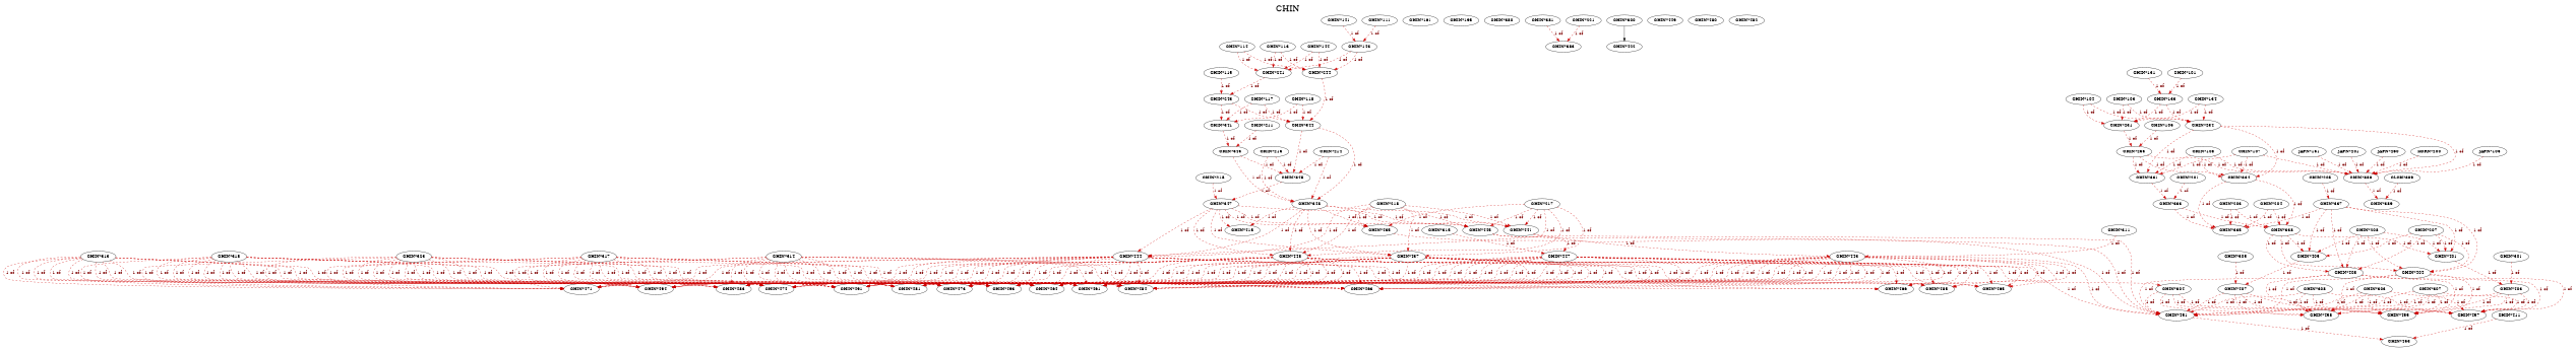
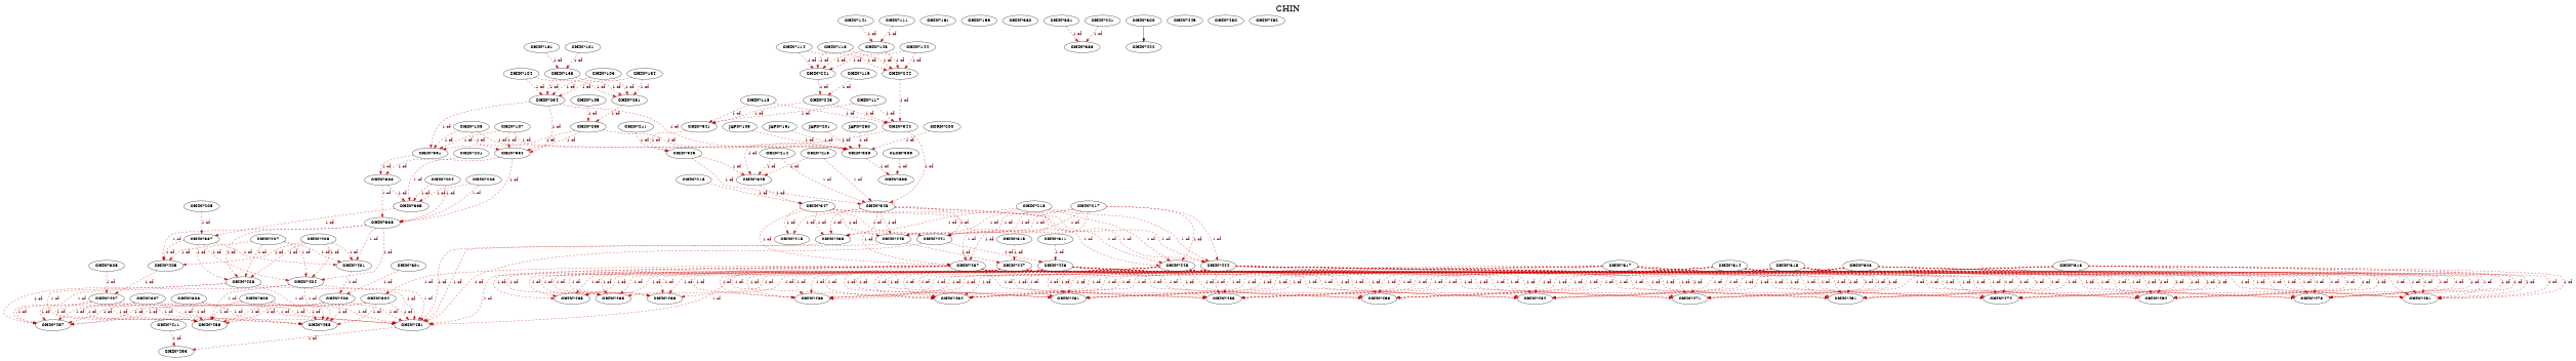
  digraph {
    fontsize=27
    label=CHIN
    labelloc=t
    edge [color=red3 fontcolor=firebrick4 style=dashed]
    "CHIN*131"
    "CHIN*133"
    "CHIN*231"
    "CHIN*234"
    "CHIN*101"
    "CHIN*233"
    "CHIN*331"
    "CHIN*334"
    "CHIN*388"
    "CHIN*134"
    "CHIN*141"
    "CHIN*143"
    "CHIN*241"
    "CHIN*244"
    "CHIN*111"
    "CHIN*243"
    "CHIN*344"
    "CHIN*144"
    "CHIN*161"
    "CHIN*195"
    "CHIN*103"
    "CHIN*104"
    "CHIN*105"
    "CHIN*333"
    "CHIN*335"
    "CHIN*338"
    "CHIN*389"
    "CHIN*113"
    "CHIN*341"
    "CHIN*114"
    "CHIN*115"
    "CHIN*343"
    "CHIN*345"
    "CHIN*348"
    "CHIN*107"
    "CHIN*108"
    "CHIN*201"
    "CHIN*337"
    "CHIN*401"
    "CHIN*404"
    "CHIN*405"
    "CHIN*408"
    "CHIN*203"
    "CHIN*204"
    "CHIN*205"
    "CHIN*403"
    "CHIN*451"
    "CHIN*455"
    "CHIN*457"
    "CHIN*458"
    "CHIN*407"
    "CHIN*117"
    "CHIN*118"
    "CHIN*211"
    "CHIN*347"
    "CHIN*415"
    "CHIN*435"
    "CHIN*437"
    "CHIN*441"
    "CHIN*444"
    "CHIN*445"
    "CHIN*448"
    "CHIN*213"
    "CHIN*214"
    "CHIN*215"
    "CHIN*461"
    "CHIN*463"
    "CHIN*464"
    "CHIN*465"
    "CHIN*466"
    "CHIN*471"
    "CHIN*473"
    "CHIN*474"
    "CHIN*481"
    "CHIN*483"
    "CHIN*484"
    "CHIN*485"
    "CHIN*491"
    "CHIN*493"
    "CHIN*494"
    "CHIN*304"
    "CHIN*443"
    "CHIN*447"
    "CHIN*380"
    "CHIN*381"
    "CHIN*383"
    "CHIN*221"
    "JAPN*103"
    "JAPN*151"
    "JAPN*201"
    "JAPN*260"
    "KORN*200"
    "CLCH*389"
    "CHIN*207"
    "CHIN*208"
    "CHIN*301"
    "CHIN*453"
    "CHIN*305"
    "CHIN*300"
    "CHIN*422"
    "CHIN*217"
    "CHIN*218"
    "CHIN*311"
    "CHIN*315"
    "CHIN*449"
    "CHIN*303"
    "CHIN*307"
    "CHIN*308"
    "CHIN*411"
    "CHIN*313"
    "CHIN*314"
    "CHIN*317"
    "CHIN*318"
    "CHIN*323"
    "CHIN*480"
    "CHIN*482"
    "CHIN*131" -> "CHIN*133" [label="1 of"]
    "CHIN*133" -> "CHIN*231" [label="1 of"]
    "CHIN*133" -> "CHIN*234" [label="1 of"]
    "CHIN*231" -> "CHIN*233" [label="1 of"]
    "CHIN*234" -> "CHIN*331" [label="1 of"]
    "CHIN*234" -> "CHIN*334" [label="1 of"]
    "CHIN*234" -> "CHIN*388" [label="1 of"]
    "CHIN*101" -> "CHIN*133" [label="1 of"]
    "CHIN*233" -> "CHIN*331" [label="1 of"]
    "CHIN*233" -> "CHIN*334" [label="1 of"]
    "CHIN*233" -> "CHIN*388" [label="1 of"]
    "CHIN*331" -> "CHIN*333" [label="1 of"]
    "CHIN*334" -> "CHIN*335" [label="1 of"]
    "CHIN*334" -> "CHIN*338" [label="1 of"]
    "CHIN*388" -> "CHIN*389" [label="1 of"]
    "CHIN*134" -> "CHIN*231" [label="1 of"]
    "CHIN*134" -> "CHIN*234" [label="1 of"]
    "CHIN*141" -> "CHIN*143" [label="1 of"]
    "CHIN*143" -> "CHIN*241" [label="1 of"]
    "CHIN*143" -> "CHIN*244" [label="1 of"]
    "CHIN*241" -> "CHIN*243" [label="1 of"]
    "CHIN*244" -> "CHIN*344" [label="1 of"]
    "CHIN*111" -> "CHIN*143" [label="1 of"]
    "CHIN*243" -> "CHIN*344" [label="1 of"]
    "CHIN*243" -> "CHIN*341" [label="1 of"]
    "CHIN*344" -> "CHIN*345" [label="1 of"]
    "CHIN*344" -> "CHIN*348" [label="1 of"]
    "CHIN*144" -> "CHIN*241" [label="1 of"]
    "CHIN*144" -> "CHIN*244" [label="1 of"]
    "CHIN*103" -> "CHIN*231" [label="1 of"]
    "CHIN*103" -> "CHIN*234" [label="1 of"]
    "CHIN*104" -> "CHIN*231" [label="1 of"]
    "CHIN*104" -> "CHIN*234" [label="1 of"]
    "CHIN*105" -> "CHIN*233" [label="1 of"]
    "CHIN*333" -> "CHIN*335" [label="1 of"]
    "CHIN*333" -> "CHIN*338" [label="1 of"]
-   "CHIN*337" -> "CHIN*335" [label="1 of"]
+   "CHIN*335" -> "CHIN*337" [label="1 of"]
    "CHIN*338" -> "CHIN*401" [label="1 of"]
    "CHIN*338" -> "CHIN*404" [label="1 of"]
    "CHIN*338" -> "CHIN*405" [label="1 of"]
    "CHIN*338" -> "CHIN*408" [label="1 of"]
    "CHIN*113" -> "CHIN*241" [label="1 of"]
    "CHIN*113" -> "CHIN*244" [label="1 of"]
    "CHIN*341" -> "CHIN*343" [label="1 of"]
    "CHIN*114" -> "CHIN*241" [label="1 of"]
    "CHIN*114" -> "CHIN*244" [label="1 of"]
    "CHIN*115" -> "CHIN*243" [label="1 of"]
    "CHIN*343" -> "CHIN*345" [label="1 of"]
    "CHIN*343" -> "CHIN*348" [label="1 of"]
    "CHIN*345" -> "CHIN*347" [label="1 of"]
    "CHIN*348" -> "CHIN*415" [label="1 of"]
    "CHIN*348" -> "CHIN*435" [label="1 of"]
    "CHIN*348" -> "CHIN*437" [label="1 of"]
    "CHIN*348" -> "CHIN*441" [label="1 of"]
    "CHIN*348" -> "CHIN*444" [label="1 of"]
    "CHIN*348" -> "CHIN*445" [label="1 of"]
    "CHIN*348" -> "CHIN*448" [label="1 of"]
    "CHIN*107" -> "CHIN*331" [label="1 of"]
    "CHIN*107" -> "CHIN*334" [label="1 of"]
    "CHIN*107" -> "CHIN*388" [label="1 of"]
    "CHIN*108" -> "CHIN*331" [label="1 of"]
    "CHIN*108" -> "CHIN*334" [label="1 of"]
    "CHIN*108" -> "CHIN*388" [label="1 of"]
    "CHIN*201" -> "CHIN*333" [label="1 of"]
    "CHIN*337" -> "CHIN*401" [label="1 of"]
    "CHIN*337" -> "CHIN*404" [label="1 of"]
    "CHIN*337" -> "CHIN*405" [label="1 of"]
    "CHIN*337" -> "CHIN*408" [label="1 of"]
    "CHIN*401" -> "CHIN*403" [label="1 of"]
    "CHIN*404" -> "CHIN*451" [label="1 of"]
    "CHIN*404" -> "CHIN*455" [label="1 of"]
    "CHIN*404" -> "CHIN*457" [label="1 of"]
    "CHIN*404" -> "CHIN*458" [label="1 of"]
    "CHIN*405" -> "CHIN*407" [label="1 of"]
    "CHIN*408" -> "CHIN*451" [label="1 of"]
    "CHIN*408" -> "CHIN*455" [label="1 of"]
    "CHIN*408" -> "CHIN*457" [label="1 of"]
    "CHIN*408" -> "CHIN*458" [label="1 of"]
    "CHIN*203" -> "CHIN*335" [label="1 of"]
    "CHIN*203" -> "CHIN*338" [label="1 of"]
    "CHIN*204" -> "CHIN*335" [label="1 of"]
    "CHIN*204" -> "CHIN*338" [label="1 of"]
    "CHIN*205" -> "CHIN*337" [label="1 of"]
    "CHIN*403" -> "CHIN*451" [label="1 of"]
    "CHIN*403" -> "CHIN*455" [label="1 of"]
    "CHIN*403" -> "CHIN*457" [label="1 of"]
    "CHIN*403" -> "CHIN*458" [label="1 of"]
    "CHIN*451" -> "CHIN*453" [label="1 of"]
    "CHIN*407" -> "CHIN*451" [label="1 of"]
    "CHIN*407" -> "CHIN*455" [label="1 of"]
    "CHIN*407" -> "CHIN*457" [label="1 of"]
    "CHIN*407" -> "CHIN*458" [label="1 of"]
    "CHIN*117" -> "CHIN*344" [label="1 of"]
    "CHIN*117" -> "CHIN*341" [label="1 of"]
    "CHIN*118" -> "CHIN*344" [label="1 of"]
    "CHIN*118" -> "CHIN*341" [label="1 of"]
    "CHIN*211" -> "CHIN*343" [label="1 of"]
    "CHIN*347" -> "CHIN*415" [label="1 of"]
    "CHIN*347" -> "CHIN*435" [label="1 of"]
    "CHIN*347" -> "CHIN*437" [label="1 of"]
    "CHIN*347" -> "CHIN*441" [label="1 of"]
    "CHIN*347" -> "CHIN*444" [label="1 of"]
    "CHIN*347" -> "CHIN*445" [label="1 of"]
    "CHIN*347" -> "CHIN*448" [label="1 of"]
    "CHIN*435" -> "CHIN*451" [label="1 of"]
    "CHIN*437" -> "CHIN*461" [label="1 of"]
    "CHIN*437" -> "CHIN*463" [label="1 of"]
    "CHIN*437" -> "CHIN*464" [label="1 of"]
    "CHIN*437" -> "CHIN*465" [label="1 of"]
    "CHIN*437" -> "CHIN*466" [label="1 of"]
    "CHIN*437" -> "CHIN*471" [label="1 of"]
    "CHIN*437" -> "CHIN*473" [label="1 of"]
    "CHIN*437" -> "CHIN*474" [label="1 of"]
    "CHIN*437" -> "CHIN*481" [label="1 of"]
    "CHIN*437" -> "CHIN*483" [label="1 of"]
    "CHIN*437" -> "CHIN*484" [label="1 of"]
    "CHIN*437" -> "CHIN*485" [label="1 of"]
    "CHIN*437" -> "CHIN*491" [label="1 of"]
    "CHIN*437" -> "CHIN*493" [label="1 of"]
    "CHIN*437" -> "CHIN*494" [label="1 of"]
    "CHIN*437" -> "CHIN*304" [label="1 of"]
    "CHIN*441" -> "CHIN*451" [label="1 of"]
    "CHIN*441" -> "CHIN*443" [label="1 of"]
    "CHIN*444" -> "CHIN*461" [label="1 of"]
    "CHIN*444" -> "CHIN*463" [label="1 of"]
    "CHIN*444" -> "CHIN*464" [label="1 of"]
    "CHIN*444" -> "CHIN*465" [label="1 of"]
    "CHIN*444" -> "CHIN*466" [label="1 of"]
    "CHIN*444" -> "CHIN*471" [label="1 of"]
    "CHIN*444" -> "CHIN*473" [label="1 of"]
    "CHIN*444" -> "CHIN*474" [label="1 of"]
    "CHIN*444" -> "CHIN*481" [label="1 of"]
    "CHIN*444" -> "CHIN*483" [label="1 of"]
    "CHIN*444" -> "CHIN*484" [label="1 of"]
    "CHIN*444" -> "CHIN*485" [label="1 of"]
    "CHIN*444" -> "CHIN*491" [label="1 of"]
    "CHIN*444" -> "CHIN*493" [label="1 of"]
    "CHIN*444" -> "CHIN*494" [label="1 of"]
    "CHIN*445" -> "CHIN*451" [label="1 of"]
    "CHIN*445" -> "CHIN*447" [label="1 of"]
    "CHIN*448" -> "CHIN*461" [label="1 of"]
    "CHIN*448" -> "CHIN*463" [label="1 of"]
    "CHIN*448" -> "CHIN*464" [label="1 of"]
    "CHIN*448" -> "CHIN*465" [label="1 of"]
    "CHIN*448" -> "CHIN*466" [label="1 of"]
    "CHIN*448" -> "CHIN*471" [label="1 of"]
    "CHIN*448" -> "CHIN*473" [label="1 of"]
    "CHIN*448" -> "CHIN*474" [label="1 of"]
    "CHIN*448" -> "CHIN*481" [label="1 of"]
    "CHIN*448" -> "CHIN*483" [label="1 of"]
    "CHIN*448" -> "CHIN*484" [label="1 of"]
    "CHIN*448" -> "CHIN*485" [label="1 of"]
    "CHIN*448" -> "CHIN*491" [label="1 of"]
    "CHIN*448" -> "CHIN*493" [label="1 of"]
    "CHIN*448" -> "CHIN*494" [label="1 of"]
    "CHIN*213" -> "CHIN*345" [label="1 of"]
    "CHIN*213" -> "CHIN*348" [label="1 of"]
    "CHIN*214" -> "CHIN*345" [label="1 of"]
    "CHIN*214" -> "CHIN*348" [label="1 of"]
    "CHIN*215" -> "CHIN*347" [label="1 of"]
    "CHIN*304" -> "CHIN*451" [label="1 of"]
    "CHIN*304" -> "CHIN*455" [label="1 of"]
    "CHIN*304" -> "CHIN*457" [label="1 of"]
    "CHIN*304" -> "CHIN*458" [label="1 of"]
    "CHIN*443" -> "CHIN*451" [label="1 of"]
    "CHIN*443" -> "CHIN*461" [label="1 of"]
    "CHIN*443" -> "CHIN*463" [label="1 of"]
    "CHIN*443" -> "CHIN*464" [label="1 of"]
    "CHIN*443" -> "CHIN*465" [label="1 of"]
    "CHIN*443" -> "CHIN*466" [label="1 of"]
    "CHIN*443" -> "CHIN*471" [label="1 of"]
    "CHIN*443" -> "CHIN*473" [label="1 of"]
    "CHIN*443" -> "CHIN*474" [label="1 of"]
    "CHIN*443" -> "CHIN*481" [label="1 of"]
    "CHIN*443" -> "CHIN*483" [label="1 of"]
    "CHIN*443" -> "CHIN*484" [label="1 of"]
    "CHIN*443" -> "CHIN*485" [label="1 of"]
    "CHIN*443" -> "CHIN*491" [label="1 of"]
    "CHIN*443" -> "CHIN*493" [label="1 of"]
    "CHIN*443" -> "CHIN*494" [label="1 of"]
    "CHIN*447" -> "CHIN*451" [label="1 of"]
    "CHIN*447" -> "CHIN*461" [label="1 of"]
    "CHIN*447" -> "CHIN*463" [label="1 of"]
    "CHIN*447" -> "CHIN*464" [label="1 of"]
    "CHIN*447" -> "CHIN*465" [label="1 of"]
    "CHIN*447" -> "CHIN*466" [label="1 of"]
    "CHIN*447" -> "CHIN*471" [label="1 of"]
    "CHIN*447" -> "CHIN*473" [label="1 of"]
    "CHIN*447" -> "CHIN*474" [label="1 of"]
    "CHIN*447" -> "CHIN*481" [label="1 of"]
    "CHIN*447" -> "CHIN*483" [label="1 of"]
    "CHIN*447" -> "CHIN*484" [label="1 of"]
    "CHIN*447" -> "CHIN*485" [label="1 of"]
    "CHIN*447" -> "CHIN*491" [label="1 of"]
    "CHIN*447" -> "CHIN*493" [label="1 of"]
    "CHIN*447" -> "CHIN*494" [label="1 of"]
    "CHIN*381" -> "CHIN*383" [label="1 of"]
    "CHIN*221" -> "CHIN*383" [label="1 of"]
    "JAPN*103" -> "CHIN*388" [label="1 of"]
    "JAPN*151" -> "CHIN*388" [label="1 of"]
    "JAPN*201" -> "CHIN*388" [label="1 of"]
    "JAPN*260" -> "CHIN*388" [label="1 of"]
    "KORN*200" -> "CHIN*388" [label="1 of"]
    "CLCH*389" -> "CHIN*389" [label="1 of"]
    "CHIN*207" -> "CHIN*401" [label="1 of"]
    "CHIN*207" -> "CHIN*404" [label="1 of"]
    "CHIN*207" -> "CHIN*405" [label="1 of"]
    "CHIN*207" -> "CHIN*408" [label="1 of"]
    "CHIN*208" -> "CHIN*401" [label="1 of"]
    "CHIN*208" -> "CHIN*404" [label="1 of"]
    "CHIN*208" -> "CHIN*405" [label="1 of"]
    "CHIN*208" -> "CHIN*408" [label="1 of"]
    "CHIN*301" -> "CHIN*403" [label="1 of"]
    "CHIN*305" -> "CHIN*407" [label="1 of"]
    "CHIN*300" -> "CHIN*422" [style=solid color="" fontcolor=""]
    "CHIN*217" -> "CHIN*435" [label="1 of"]
    "CHIN*217" -> "CHIN*437" [label="1 of"]
    "CHIN*217" -> "CHIN*441" [label="1 of"]
    "CHIN*217" -> "CHIN*444" [label="1 of"]
    "CHIN*217" -> "CHIN*445" [label="1 of"]
    "CHIN*217" -> "CHIN*448" [label="1 of"]
    "CHIN*218" -> "CHIN*435" [label="1 of"]
    "CHIN*218" -> "CHIN*437" [label="1 of"]
    "CHIN*218" -> "CHIN*441" [label="1 of"]
    "CHIN*218" -> "CHIN*444" [label="1 of"]
    "CHIN*218" -> "CHIN*445" [label="1 of"]
    "CHIN*218" -> "CHIN*448" [label="1 of"]
    "CHIN*311" -> "CHIN*443" [label="1 of"]
    "CHIN*315" -> "CHIN*447" [label="1 of"]
    "CHIN*303" -> "CHIN*451" [label="1 of"]
    "CHIN*303" -> "CHIN*455" [label="1 of"]
    "CHIN*303" -> "CHIN*457" [label="1 of"]
    "CHIN*303" -> "CHIN*458" [label="1 of"]
    "CHIN*307" -> "CHIN*451" [label="1 of"]
    "CHIN*307" -> "CHIN*455" [label="1 of"]
    "CHIN*307" -> "CHIN*457" [label="1 of"]
    "CHIN*307" -> "CHIN*458" [label="1 of"]
    "CHIN*308" -> "CHIN*451" [label="1 of"]
    "CHIN*308" -> "CHIN*455" [label="1 of"]
    "CHIN*308" -> "CHIN*457" [label="1 of"]
    "CHIN*308" -> "CHIN*458" [label="1 of"]
    "CHIN*411" -> "CHIN*453" [label="1 of"]
    "CHIN*313" -> "CHIN*461" [label="1 of"]
    "CHIN*313" -> "CHIN*464" [label="1 of"]
    "CHIN*313" -> "CHIN*471" [label="1 of"]
    "CHIN*313" -> "CHIN*473" [label="1 of"]
    "CHIN*313" -> "CHIN*474" [label="1 of"]
    "CHIN*313" -> "CHIN*481" [label="1 of"]
    "CHIN*313" -> "CHIN*483" [label="1 of"]
    "CHIN*313" -> "CHIN*484" [label="1 of"]
    "CHIN*313" -> "CHIN*491" [label="1 of"]
    "CHIN*313" -> "CHIN*493" [label="1 of"]
    "CHIN*313" -> "CHIN*494" [label="1 of"]
    "CHIN*314" -> "CHIN*461" [label="1 of"]
    "CHIN*314" -> "CHIN*463" [label="1 of"]
    "CHIN*314" -> "CHIN*464" [label="1 of"]
    "CHIN*314" -> "CHIN*471" [label="1 of"]
    "CHIN*314" -> "CHIN*473" [label="1 of"]
    "CHIN*314" -> "CHIN*474" [label="1 of"]
    "CHIN*314" -> "CHIN*481" [label="1 of"]
    "CHIN*314" -> "CHIN*483" [label="1 of"]
    "CHIN*314" -> "CHIN*484" [label="1 of"]
    "CHIN*314" -> "CHIN*491" [label="1 of"]
    "CHIN*314" -> "CHIN*493" [label="1 of"]
    "CHIN*314" -> "CHIN*494" [label="1 of"]
    "CHIN*317" -> "CHIN*461" [label="1 of"]
    "CHIN*317" -> "CHIN*463" [label="1 of"]
    "CHIN*317" -> "CHIN*464" [label="1 of"]
    "CHIN*317" -> "CHIN*471" [label="1 of"]
    "CHIN*317" -> "CHIN*473" [label="1 of"]
    "CHIN*317" -> "CHIN*474" [label="1 of"]
    "CHIN*317" -> "CHIN*481" [label="1 of"]
    "CHIN*317" -> "CHIN*483" [label="1 of"]
    "CHIN*317" -> "CHIN*484" [label="1 of"]
    "CHIN*317" -> "CHIN*491" [label="1 of"]
    "CHIN*317" -> "CHIN*493" [label="1 of"]
    "CHIN*317" -> "CHIN*494" [label="1 of"]
    "CHIN*318" -> "CHIN*461" [label="1 of"]
    "CHIN*318" -> "CHIN*463" [label="1 of"]
    "CHIN*318" -> "CHIN*464" [label="1 of"]
    "CHIN*318" -> "CHIN*471" [label="1 of"]
    "CHIN*318" -> "CHIN*473" [label="1 of"]
    "CHIN*318" -> "CHIN*474" [label="1 of"]
    "CHIN*318" -> "CHIN*481" [label="1 of"]
    "CHIN*318" -> "CHIN*483" [label="1 of"]
    "CHIN*318" -> "CHIN*484" [label="1 of"]
    "CHIN*318" -> "CHIN*491" [label="1 of"]
    "CHIN*318" -> "CHIN*493" [label="1 of"]
    "CHIN*318" -> "CHIN*494" [label="1 of"]
    "CHIN*323" -> "CHIN*461" [label="1 of"]
    "CHIN*323" -> "CHIN*463" [label="1 of"]
    "CHIN*323" -> "CHIN*464" [label="1 of"]
    "CHIN*323" -> "CHIN*471" [label="1 of"]
    "CHIN*323" -> "CHIN*473" [label="1 of"]
    "CHIN*323" -> "CHIN*474" [label="1 of"]
    "CHIN*323" -> "CHIN*481" [label="1 of"]
    "CHIN*323" -> "CHIN*483" [label="1 of"]
    "CHIN*323" -> "CHIN*484" [label="1 of"]
    "CHIN*323" -> "CHIN*491" [label="1 of"]
    "CHIN*323" -> "CHIN*493" [label="1 of"]
    "CHIN*323" -> "CHIN*494" [label="1 of"]
  }
